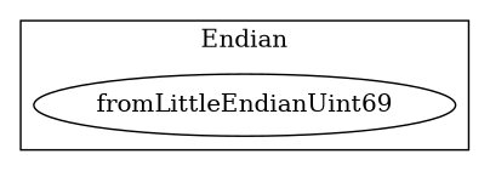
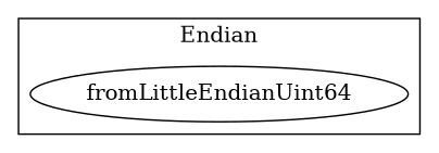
  strict digraph {
-   n1 [label=fromLittleEndianUint69]
+   n1 [label=fromLittleEndianUint64]
    subgraph cluster_1 {
      label=Endian
      n1
    }
    subgraph cluster_2 {
      label="[Solidity]"
    }
  }
